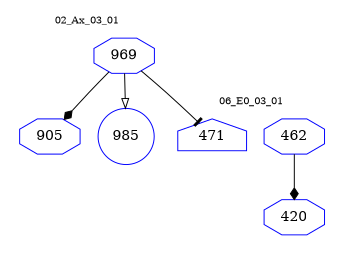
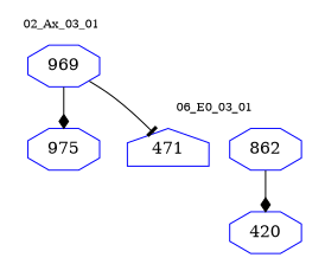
  digraph {
    node [color=blue shape=octagon]
    edge [arrowhead=diamond color=black]
    n1 [label=969]
-   n2 [label=905]
-   n3 [label=985 shape=circle]
-   n4 [label=462]
+   n2 [label=975]
+   n4 [label=862]
    n5 [label=471 shape=house]
    n6 [label=420]
    subgraph cluster_1 {
      color=white
      fontsize=10
      label="02_Ax_03_01"
      n1
      n2
-     n3
    }
    subgraph cluster_2 {
      color=white
      fontsize=10
      label="06_E0_03_01"
      n4
      n5
      n6
    }
    n1 -> n2
-   n1 -> n3 [arrowhead=onormal]
    n1 -> n5 [arrowhead=tee]
    n4 -> n6
  }
